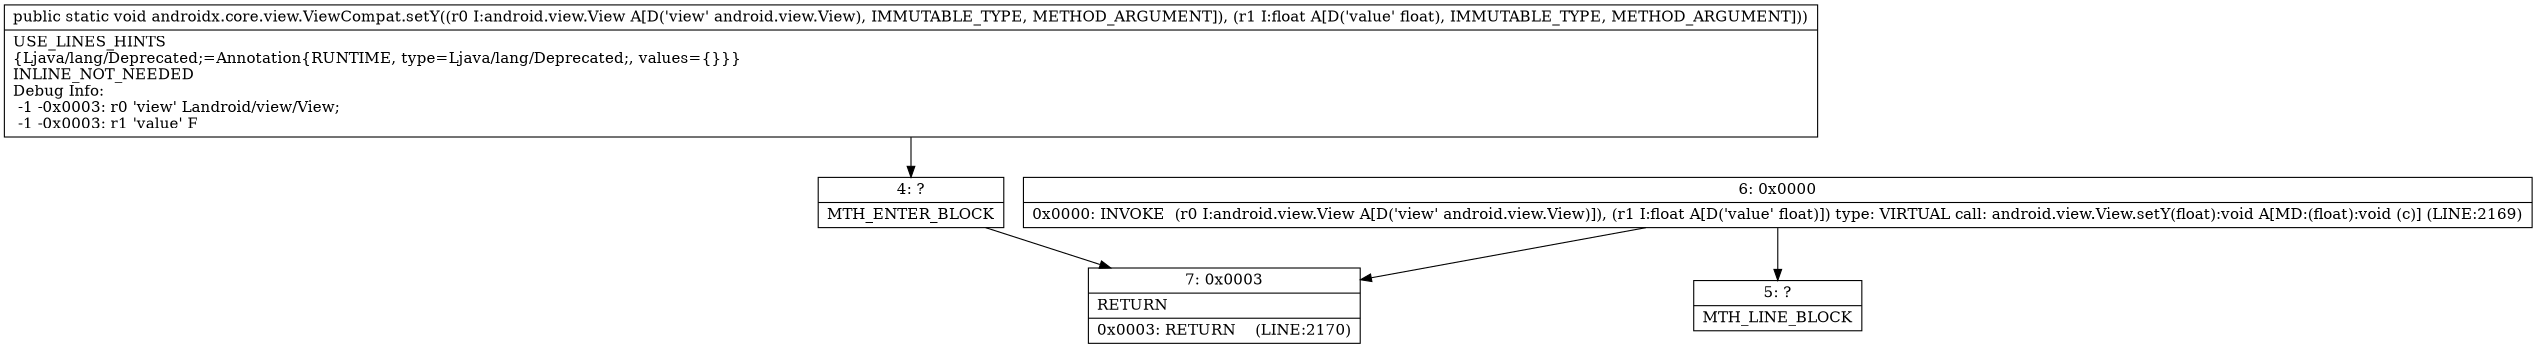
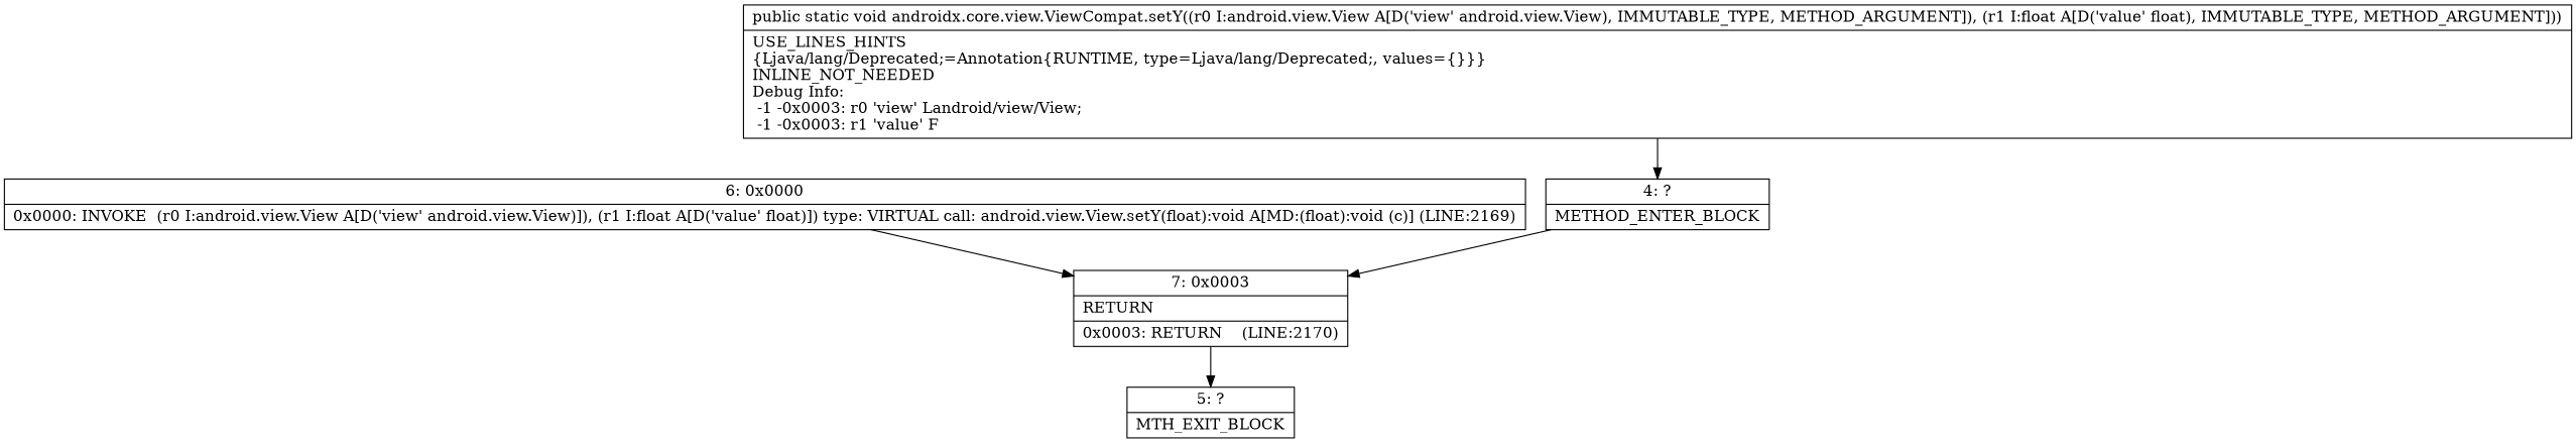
  digraph {
    node [shape=record]
-   n1 [label="{4\:\ ?|MTH_ENTER_BLOCK\l}"]
+   n1 [label="{4\:\ ?|METHOD_ENTER_BLOCK\l}"]
    n2 [label="{7\:\ 0x0003|RETURN\l|0x0003: RETURN    (LINE:2170)\l}"]
    n3 [label="{6\:\ 0x0000|0x0000: INVOKE  (r0 I:android.view.View A[D('view' android.view.View)]), (r1 I:float A[D('value' float)]) type: VIRTUAL call: android.view.View.setY(float):void A[MD:(float):void (c)] (LINE:2169)\l}"]
-   n4 [label="{5\:\ ?|MTH_LINE_BLOCK\l}"]
+   n4 [label="{5\:\ ?|MTH_EXIT_BLOCK\l}"]
    n5 [label="{public static void androidx.core.view.ViewCompat.setY((r0 I:android.view.View A[D('view' android.view.View), IMMUTABLE_TYPE, METHOD_ARGUMENT]), (r1 I:float A[D('value' float), IMMUTABLE_TYPE, METHOD_ARGUMENT]))  | USE_LINES_HINTS\l\{Ljava\/lang\/Deprecated;=Annotation\{RUNTIME, type=Ljava\/lang\/Deprecated;, values=\{\}\}\}\lINLINE_NOT_NEEDED\lDebug Info:\l  \-1 \-0x0003: r0 'view' Landroid\/view\/View;\l  \-1 \-0x0003: r1 'value' F\l}"]
    n1 -> n2
-   n3 -> n4
+   n2 -> n4
    n3 -> n2
    n5 -> n1
  }
